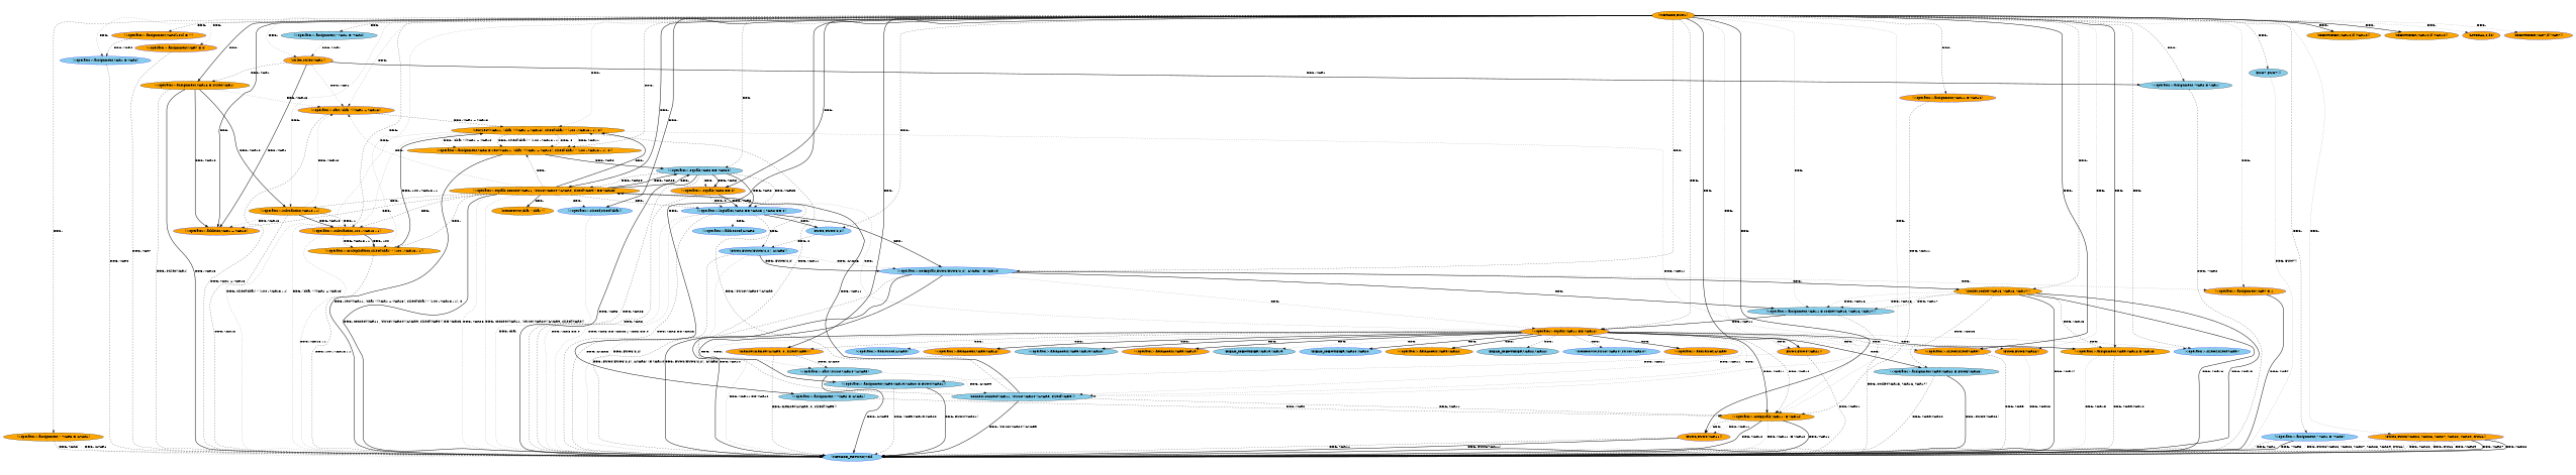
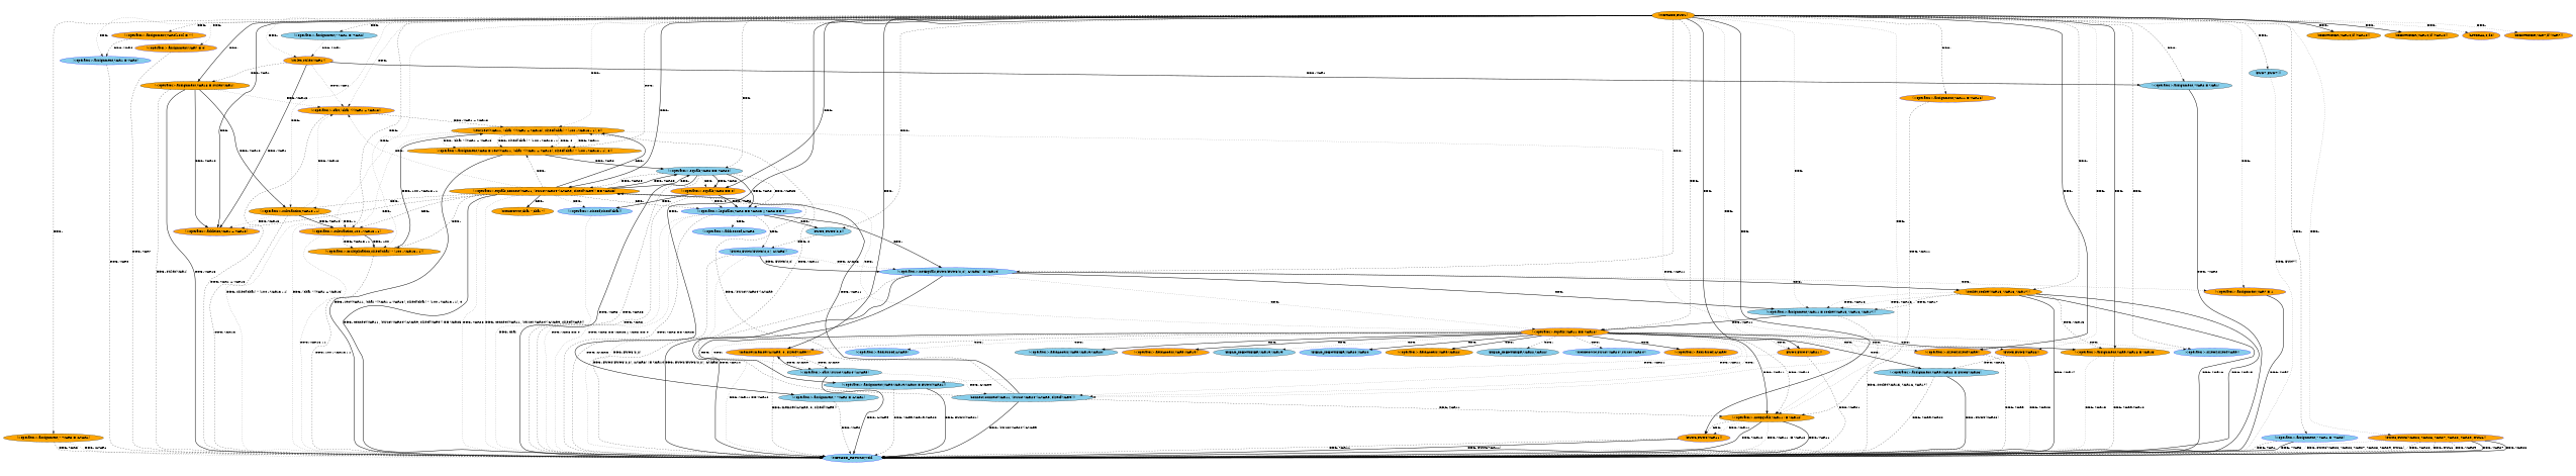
  digraph {
    node [color=blue fillcolor=orange style=filled]
    edge [style=dashed]
    n1 [color=black label="(METHOD,FUN1)"]
    n2 [color=black fillcolor=skyblue label="(<operator>.assignment,* *VAR2 = &VAR1)"]
    n3 [color=black label="(<operator>.assignment,* *VAR3 = &VAR1)"]
    n4 [label="(<operator>.assignment,VAR4[100] = \"\")"]
    n5 [fillcolor=skyblue label="(<operator>.assignment,VAR1 = VAR4)"]
    n6 [color=black fillcolor=skyblue label="(<operator>.assignment,* VAR1 = *VAR2)"]
    n7 [label="(<operator>.assignment,VAR7 = 0)"]
    n8 [label="(<operator>.assignment,VAR11 = VAR12)"]
    n9 [color=black label="(<operator>.assignment,VAR13 = strlen(VAR1))"]
    n10 [label="(strlen,strlen(VAR1))"]
    n11 [fillcolor=skyblue label="(<operator>.notEquals,FUN2(FUN3(2,2), &VAR6) != VAR14)"]
-   n12 [fillcolor=skyblue label="(FUN3,FUN3(2,2))"]
+   n12 [color=black fillcolor=skyblue label="(FUN3,FUN3(2,2))"]
    n13 [label="(<operator>.assignment,VAR7 = 1)"]
    n14 [color=black fillcolor=skyblue label="(<operator>.assignment,VAR11 = socket(VAR15, VAR16, VAR17))"]
    n15 [color=black label="(socket,socket(VAR15, VAR16, VAR17))"]
    n16 [label="(<operator>.equals,VAR11 == VAR12)"]
    n17 [label="(memset,memset(&VAR9, 0, sizeof(VAR9)))"]
    n18 [fillcolor=skyblue label="(<operator>.sizeOf,sizeof(VAR9))"]
    n19 [color=black label="(<operator>.assignment,VAR9.VAR18 = VAR15)"]
    n20 [label="(FUN4,FUN4(VAR21))"]
    n21 [label="(FUN5,FUN5(VAR23))"]
    n22 [color=black label="(<operator>.equals,connect(VAR11, (struct VAR24*)&VAR9, sizeof(VAR9)) == VAR25)"]
    n23 [color=black fillcolor=skyblue label="(connect,connect(VAR11, (struct VAR24*)&VAR9, sizeof(VAR9)))"]
    n24 [label="(<operator>.sizeOf,sizeof(VAR9))"]
    n25 [color=black label="(<operator>.assignment,VAR8 = recv(VAR11, (char *)(VAR1 + VAR13), sizeof(char) * (100 - VAR13 - 1), 0))"]
    n26 [color=black label="(recv,recv(VAR11, (char *)(VAR1 + VAR13), sizeof(char) * (100 - VAR13 - 1), 0))"]
    n27 [label="(<operator>.cast,(char *)(VAR1 + VAR13))"]
    n28 [label="(<operator>.addition,VAR1 + VAR13)"]
    n29 [color=black label="(<operator>.multiplication,sizeof(char) * (100 - VAR13 - 1))"]
    n30 [fillcolor=skyblue label="(<operator>.sizeOf,sizeof(char))"]
    n31 [label="(<operator>.subtraction,100 - VAR13 - 1)"]
    n32 [color=black label="(<operator>.subtraction,VAR13 - 1)"]
    n33 [color=black fillcolor=skyblue label="(<operator>.equals,VAR8 == VAR25)"]
    n34 [label="(<operator>.equals,VAR8 == 0)"]
    n35 [color=black label="(IDENTIFIER,VAR10,if (VAR10))"]
    n36 [color=black label="(IDENTIFIER,VAR10,if (VAR10))"]
    n37 [label="(LITERAL,0,do)"]
    n38 [color=black label="(<operator>.notEquals,VAR11 != VAR12)"]
    n39 [label="(FUN6,FUN6(VAR11))"]
    n40 [label="(IDENTIFIER,VAR7,if (VAR7))"]
    n41 [color=black fillcolor=skyblue label="(FUN7,FUN7())"]
    n42 [color=black fillcolor=skyblue label="(<operator>.assignment,*VAR2 = VAR1)"]
    n43 [fillcolor=skyblue label="(<operator>.assignment,* VAR1 = *VAR3)"]
    n44 [label="(FUN8,FUN8(VAR26, VAR26, VAR27, VAR28, VAR29, NULL))"]
    n45 [fillcolor=skyblue label="(METHOD_RETURN,void)"]
    n46 [fillcolor=skyblue label="(FUN2,FUN2(FUN3(2,2), &VAR6))"]
    n47 [color=black fillcolor=skyblue label="(<operator>.assignment,VAR9.VAR19.VAR20 = FUN4(VAR21))"]
    n48 [color=black fillcolor=skyblue label="(<operator>.assignment,VAR9.VAR22 = FUN5(VAR23))"]
    n49 [color=black fillcolor=skyblue label="(<operator>.cast,(struct VAR24*)&VAR9)"]
    n50 [fillcolor=skyblue label="(<operator>.addressOf,&VAR9)"]
-   n51 [label="(<operator>.fieldAccess,VAR9.VAR18)"]
    n52 [color=black fillcolor=skyblue label="(<operator>.fieldAccess,VAR9.VAR19.VAR20)"]
    n53 [label="(<operator>.fieldAccess,VAR9.VAR19)"]
    n54 [color=black fillcolor=skyblue label="(FIELD_IDENTIFIER,VAR19,VAR19)"]
    n55 [fillcolor=skyblue label="(FIELD_IDENTIFIER,VAR20,VAR20)"]
    n56 [color=black label="(<operator>.fieldAccess,VAR9.VAR22)"]
    n57 [color=black fillcolor=skyblue label="(FIELD_IDENTIFIER,VAR22,VAR22)"]
    n58 [fillcolor=skyblue label="(UNKNOWN,struct VAR24*,struct VAR24*)"]
    n59 [label="(<operator>.addressOf,&VAR9)"]
    n60 [fillcolor=skyblue label="(<operator>.logicalOr,VAR8 == VAR25 || VAR8 == 0)"]
    n61 [color=black label="(UNKNOWN,char *,char *)"]
    n62 [fillcolor=skyblue label="(<operator>.addressOf,&VAR6)"]
    n1 -> n2 [label="DDG: " style=bold]
    n1 -> n3 [label="DDG: "]
    n1 -> n4 [label="DDG: "]
    n1 -> n5 [label="DDG: " style=dotted]
    n1 -> n6 [label="DDG: "]
    n1 -> n7 [label="DDG: " style=dotted]
    n1 -> n8 [label="DDG: "]
    n1 -> n9 [label="DDG: " style=bold]
    n1 -> n10 [label="DDG: " style=dotted]
    n1 -> n11 [label="DDG: "]
    n1 -> n12 [label="DDG: "]
    n1 -> n13 [label="DDG: " style=dotted]
    n1 -> n14 [label="DDG: " style=dotted]
    n1 -> n15 [label="DDG: "]
    n1 -> n16 [label="DDG: "]
    n1 -> n17 [label="DDG: " style=bold]
    n1 -> n18 [label="DDG: "]
    n1 -> n19 [label="DDG: " style=bold]
    n1 -> n20 [label="DDG: " style=bold]
    n1 -> n21 [label="DDG: " style=dotted]
    n1 -> n22 [label="DDG: " style=bold]
    n1 -> n23 [label="DDG: " style=dotted]
    n1 -> n24 [label="DDG: " style=bold]
    n1 -> n25 [label="DDG: "]
    n1 -> n26 [label="DDG: " style=dotted]
    n1 -> n27 [label="DDG: " style=dotted]
    n1 -> n28 [label="DDG: " style=bold]
    n1 -> n29 [label="DDG: " style=dotted]
-   n1 -> n30 [label="DDG: " style=bold]
+   n34 -> n30 [label="DDG: " style=bold]
    n1 -> n31 [label="DDG: "]
    n1 -> n32 [label="DDG: " style=dotted]
    n1 -> n33 [label="DDG: "]
    n1 -> n34 [label="DDG: " style=bold]
    n1 -> n35 [label="DDG: " style=bold]
    n1 -> n36 [label="DDG: " style=bold]
    n1 -> n37 [label="DDG: " style=dotted]
    n1 -> n38 [label="DDG: " style=dotted]
    n1 -> n39 [label="DDG: " style=bold]
    n1 -> n40 [label="DDG: " style=dotted]
    n1 -> n41 [label="DDG: "]
    n1 -> n42 [label="DDG: "]
    n1 -> n43 [label="DDG: "]
    n1 -> n44 [label="DDG: " style=dotted]
-   n2 -> n38 [label="DDG: VAR2"]
+   n2 -> n45 [label="DDG: VAR2"]
    n3 -> n45 [label="DDG: VAR3"]
    n3 -> n45 [label="DDG: &VAR1" style=dotted]
    n4 -> n5 [label="DDG: VAR4"]
    n5 -> n45 [label="DDG: VAR4"]
    n6 -> n10 [label="DDG: VAR1" style=dotted]
    n7 -> n45 [label="DDG: VAR7"]
    n8 -> n38 [label="DDG: VAR11"]
    n9 -> n27 [label="DDG: VAR13" style=dotted]
    n9 -> n28 [label="DDG: VAR13" style=bold]
    n9 -> n32 [label="DDG: VAR13" style=bold]
    n9 -> n45 [label="DDG: strlen(VAR1)"]
    n9 -> n45 [label="DDG: VAR13" style=bold]
    n10 -> n9 [label="DDG: VAR1"]
    n10 -> n27 [label="DDG: VAR1" style=dotted]
    n10 -> n28 [label="DDG: VAR1" style=bold]
    n10 -> n42 [label="DDG: VAR1" style=bold]
    n11 -> n13 [label="CDG: " style=dotted]
    n11 -> n14 [label="CDG: " style=bold]
    n11 -> n15 [label="CDG: " style=bold]
    n11 -> n16 [label="CDG: " style=dotted]
    n11 -> n45 [label="DDG: FUN2(FUN3(2,2), &VAR6)" style=bold]
    n11 -> n45 [label="DDG: VAR14" style=bold]
    n11 -> n45 [label="DDG: FUN2(FUN3(2,2), &VAR6) != VAR14"]
    n12 -> n46 [label="DDG: 2"]
    n13 -> n45 [label="DDG: VAR7" style=bold]
    n14 -> n16 [label="DDG: VAR11" style=bold]
    n14 -> n45 [label="DDG: socket(VAR15, VAR16, VAR17)"]
    n15 -> n14 [label="DDG: VAR15" style=dotted]
    n15 -> n14 [label="DDG: VAR16" style=dotted]
    n15 -> n14 [label="DDG: VAR17"]
    n15 -> n19 [label="DDG: VAR15"]
    n15 -> n45 [label="DDG: VAR16" style=bold]
    n15 -> n45 [label="DDG: VAR15" style=bold]
    n15 -> n45 [label="DDG: VAR17" style=bold]
    n16 -> n17 [label="CDG: "]
    n16 -> n18 [label="CDG: " style=dotted]
    n16 -> n19 [label="CDG: " style=bold]
    n16 -> n20 [label="CDG: "]
    n16 -> n21 [label="CDG: "]
    n16 -> n22 [label="CDG: " style=dotted]
    n16 -> n23 [label="DDG: VAR11" style=dotted]
    n16 -> n23 [label="CDG: " style=dotted]
    n16 -> n24 [label="CDG: " style=dotted]
    n16 -> n38 [label="DDG: VAR11" style=bold]
    n16 -> n38 [label="DDG: VAR12"]
    n16 -> n45 [label="DDG: VAR11 == VAR12" style=dotted]
    n16 -> n47 [label="CDG: " style=bold]
    n16 -> n48 [label="CDG: " style=bold]
    n16 -> n49 [label="CDG: " style=dotted]
    n16 -> n50 [label="CDG: " style=dotted]
-   n16 -> n51 [label="CDG: " style=bold]
    n16 -> n52 [label="CDG: " style=bold]
    n16 -> n53 [label="CDG: " style=bold]
    n16 -> n54 [label="CDG: " style=dotted]
    n16 -> n55 [label="CDG: " style=bold]
    n16 -> n56 [label="CDG: " style=bold]
    n16 -> n57 [label="CDG: "]
    n16 -> n58 [label="CDG: "]
    n16 -> n59 [label="CDG: " style=bold]
    n17 -> n45 [label="DDG: memset(&VAR9, 0, sizeof(VAR9))"]
    n17 -> n49 [label="DDG: &VAR9"]
    n19 -> n45 [label="DDG: VAR15" style=dotted]
    n19 -> n45 [label="DDG: VAR9.VAR18"]
    n20 -> n45 [label="DDG: VAR21"]
    n20 -> n47 [label="DDG: VAR21" style=dotted]
    n21 -> n45 [label="DDG: VAR23" style=dotted]
-   n15 -> n48 [label="DDG: VAR23"]
+   n21 -> n48 [label="DDG: VAR23"]
    n22 -> n25 [label="CDG: "]
    n22 -> n26 [label="CDG: " style=bold]
    n22 -> n27 [label="CDG: " style=dotted]
    n22 -> n28 [label="CDG: "]
    n22 -> n29 [label="CDG: "]
    n22 -> n30 [label="CDG: " style=dotted]
    n22 -> n31 [label="CDG: "]
    n22 -> n32 [label="CDG: "]
    n22 -> n33 [label="DDG: VAR25" style=bold]
    n22 -> n33 [label="CDG: " style=bold]
    n22 -> n45 [label="DDG: VAR25" style=dotted]
    n22 -> n45 [label="DDG: connect(VAR11, (struct VAR24*)&VAR9, sizeof(VAR9))" style=dotted]
    n22 -> n45 [label="DDG: connect(VAR11, (struct VAR24*)&VAR9, sizeof(VAR9)) == VAR25" style=bold]
    n22 -> n60 [label="CDG: "]
    n22 -> n61 [label="CDG: " style=bold]
    n23 -> n22 [label="DDG: VAR11" style=bold]
    n23 -> n22 [label="DDG: (struct VAR24*)&VAR9"]
    n23 -> n26 [label="DDG: VAR11"]
    n23 -> n38 [label="DDG: VAR11"]
    n23 -> n45 [label="DDG: (struct VAR24*)&VAR9" style=bold]
    n24 -> n45 [label="DDG: VAR9"]
    n25 -> n33 [label="DDG: VAR8" style=bold]
    n25 -> n45 [label="DDG: recv(VAR11, (char *)(VAR1 + VAR13), sizeof(char) * (100 - VAR13 - 1), 0)" style=bold]
    n26 -> n25 [label="DDG: VAR11" style=dotted]
    n26 -> n25 [label="DDG: (char *)(VAR1 + VAR13)" style=dotted]
    n26 -> n25 [label="DDG: sizeof(char) * (100 - VAR13 - 1)"]
    n26 -> n25 [label="DDG: 0"]
    n26 -> n38 [label="DDG: VAR11" style=dotted]
    n26 -> n45 [label="DDG: sizeof(char) * (100 - VAR13 - 1)" style=dotted]
    n26 -> n45 [label="DDG: (char *)(VAR1 + VAR13)" style=dotted]
    n27 -> n26 [label="DDG: VAR1 + VAR13"]
    n27 -> n45 [label="DDG: VAR1 + VAR13"]
    n29 -> n26 [label="DDG: 100 - VAR13 - 1" style=bold]
    n29 -> n45 [label="DDG: 100 - VAR13 - 1"]
    n30 -> n45 [label="DDG: char" style=dotted]
    n31 -> n29 [label="DDG: 100" style=bold]
    n31 -> n29 [label="DDG: VAR13 - 1"]
    n31 -> n45 [label="DDG: VAR13 - 1" style=dotted]
    n32 -> n27 [label="DDG: VAR13" style=dotted]
    n32 -> n28 [label="DDG: VAR13" style=dotted]
    n32 -> n31 [label="DDG: VAR13" style=bold]
    n32 -> n31 [label="DDG: 1"]
    n32 -> n45 [label="DDG: VAR13"]
    n33 -> n22 [label="DDG: VAR25"]
    n33 -> n34 [label="DDG: VAR8" style=bold]
    n33 -> n34 [label="CDG: " style=dotted]
    n33 -> n45 [label="DDG: VAR8" style=bold]
    n33 -> n45 [label="DDG: VAR25"]
    n33 -> n60 [label="DDG: VAR8" style=bold]
    n33 -> n60 [label="DDG: VAR25"]
    n34 -> n45 [label="DDG: VAR8"]
    n34 -> n60 [label="DDG: VAR8" style=bold]
    n34 -> n60 [label="DDG: 0"]
    n38 -> n39 [label="DDG: VAR11" style=dotted]
    n38 -> n39 [label="CDG: "]
    n38 -> n45 [label="DDG: VAR12" style=bold]
    n38 -> n45 [label="DDG: VAR11 != VAR12" style=dotted]
    n38 -> n45 [label="DDG: VAR11" style=bold]
    n39 -> n45 [label="DDG: VAR11"]
    n39 -> n45 [label="DDG: FUN6(VAR11)" style=bold]
    n41 -> n45 [label="DDG: FUN7()" style=dotted]
-   n42 -> n45 [label="DDG: *VAR2"]
+   n42 -> n45 [label="DDG: *VAR2" style=bold]
    n43 -> n45 [label="DDG: VAR1"]
    n43 -> n45 [label="DDG: *VAR3" style=bold]
    n44 -> n45 [label="DDG: VAR27" style=bold]
    n44 -> n45 [label="DDG: VAR26" style=bold]
    n44 -> n45 [label="DDG: FUN8(VAR26, VAR26, VAR27, VAR28, VAR29, NULL)" style=dotted]
    n44 -> n45 [label="DDG: VAR28"]
    n44 -> n45 [label="DDG: NULL"]
    n44 -> n45 [label="DDG: VAR29"]
    n46 -> n11 [label="DDG: FUN3(2,2)" style=bold]
    n46 -> n11 [label="DDG: &VAR6" style=dotted]
    n46 -> n45 [label="DDG: &VAR6"]
    n46 -> n45 [label="DDG: FUN3(2,2)" style=dotted]
    n47 -> n45 [label="DDG: FUN4(VAR21)" style=bold]
    n47 -> n45 [label="DDG: VAR9.VAR19.VAR20"]
    n48 -> n45 [label="DDG: FUN5(VAR23)" style=bold]
    n48 -> n45 [label="DDG: VAR9.VAR22"]
+   n49 -> n17 [label="DDG: &VAR9" style=bold]
    n49 -> n23 [label="DDG: &VAR9" style=dotted]
    n49 -> n45 [label="DDG: &VAR9" style=bold]
    n60 -> n11 [label="CDG: " style=bold]
    n60 -> n12 [label="CDG: " style=bold]
    n60 -> n45 [label="DDG: VAR8 == 0" style=dotted]
    n60 -> n45 [label="DDG: VAR8 == VAR25 || VAR8 == 0" style=dotted]
    n60 -> n45 [label="DDG: VAR8 == VAR25"]
    n60 -> n46 [label="CDG: "]
    n60 -> n62 [label="CDG: " style=dotted]
  }
